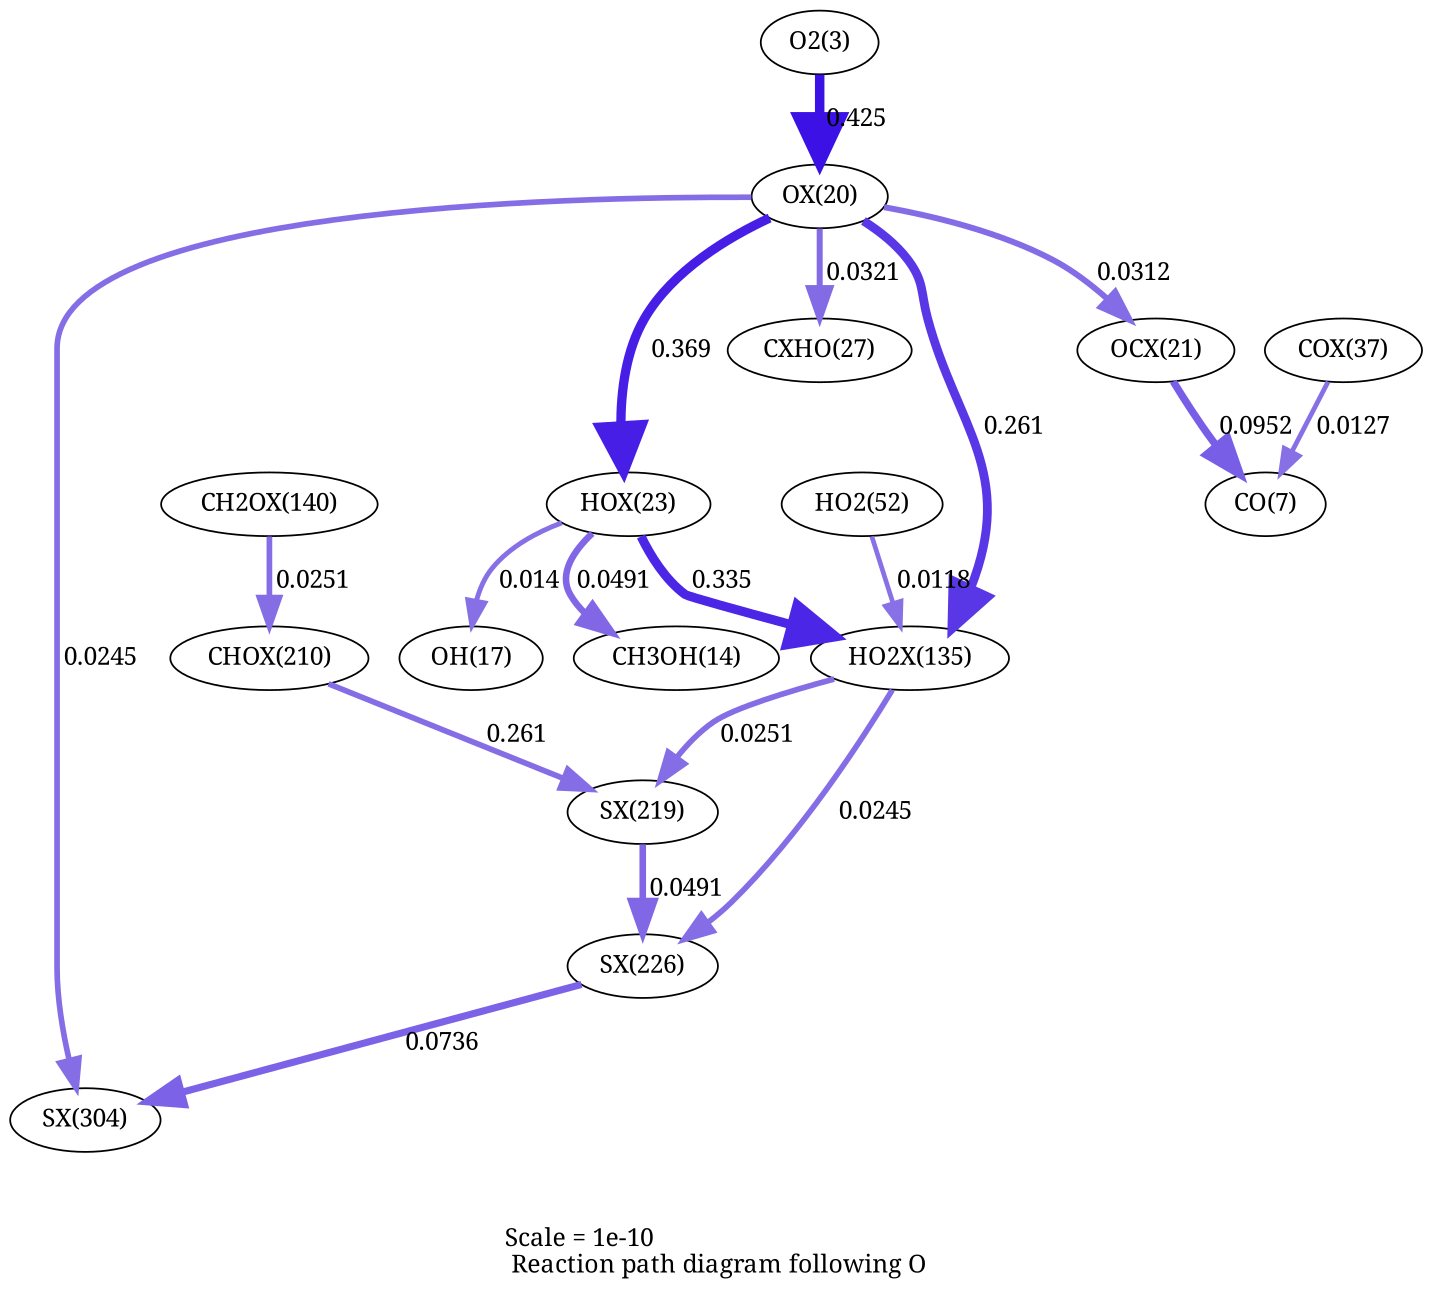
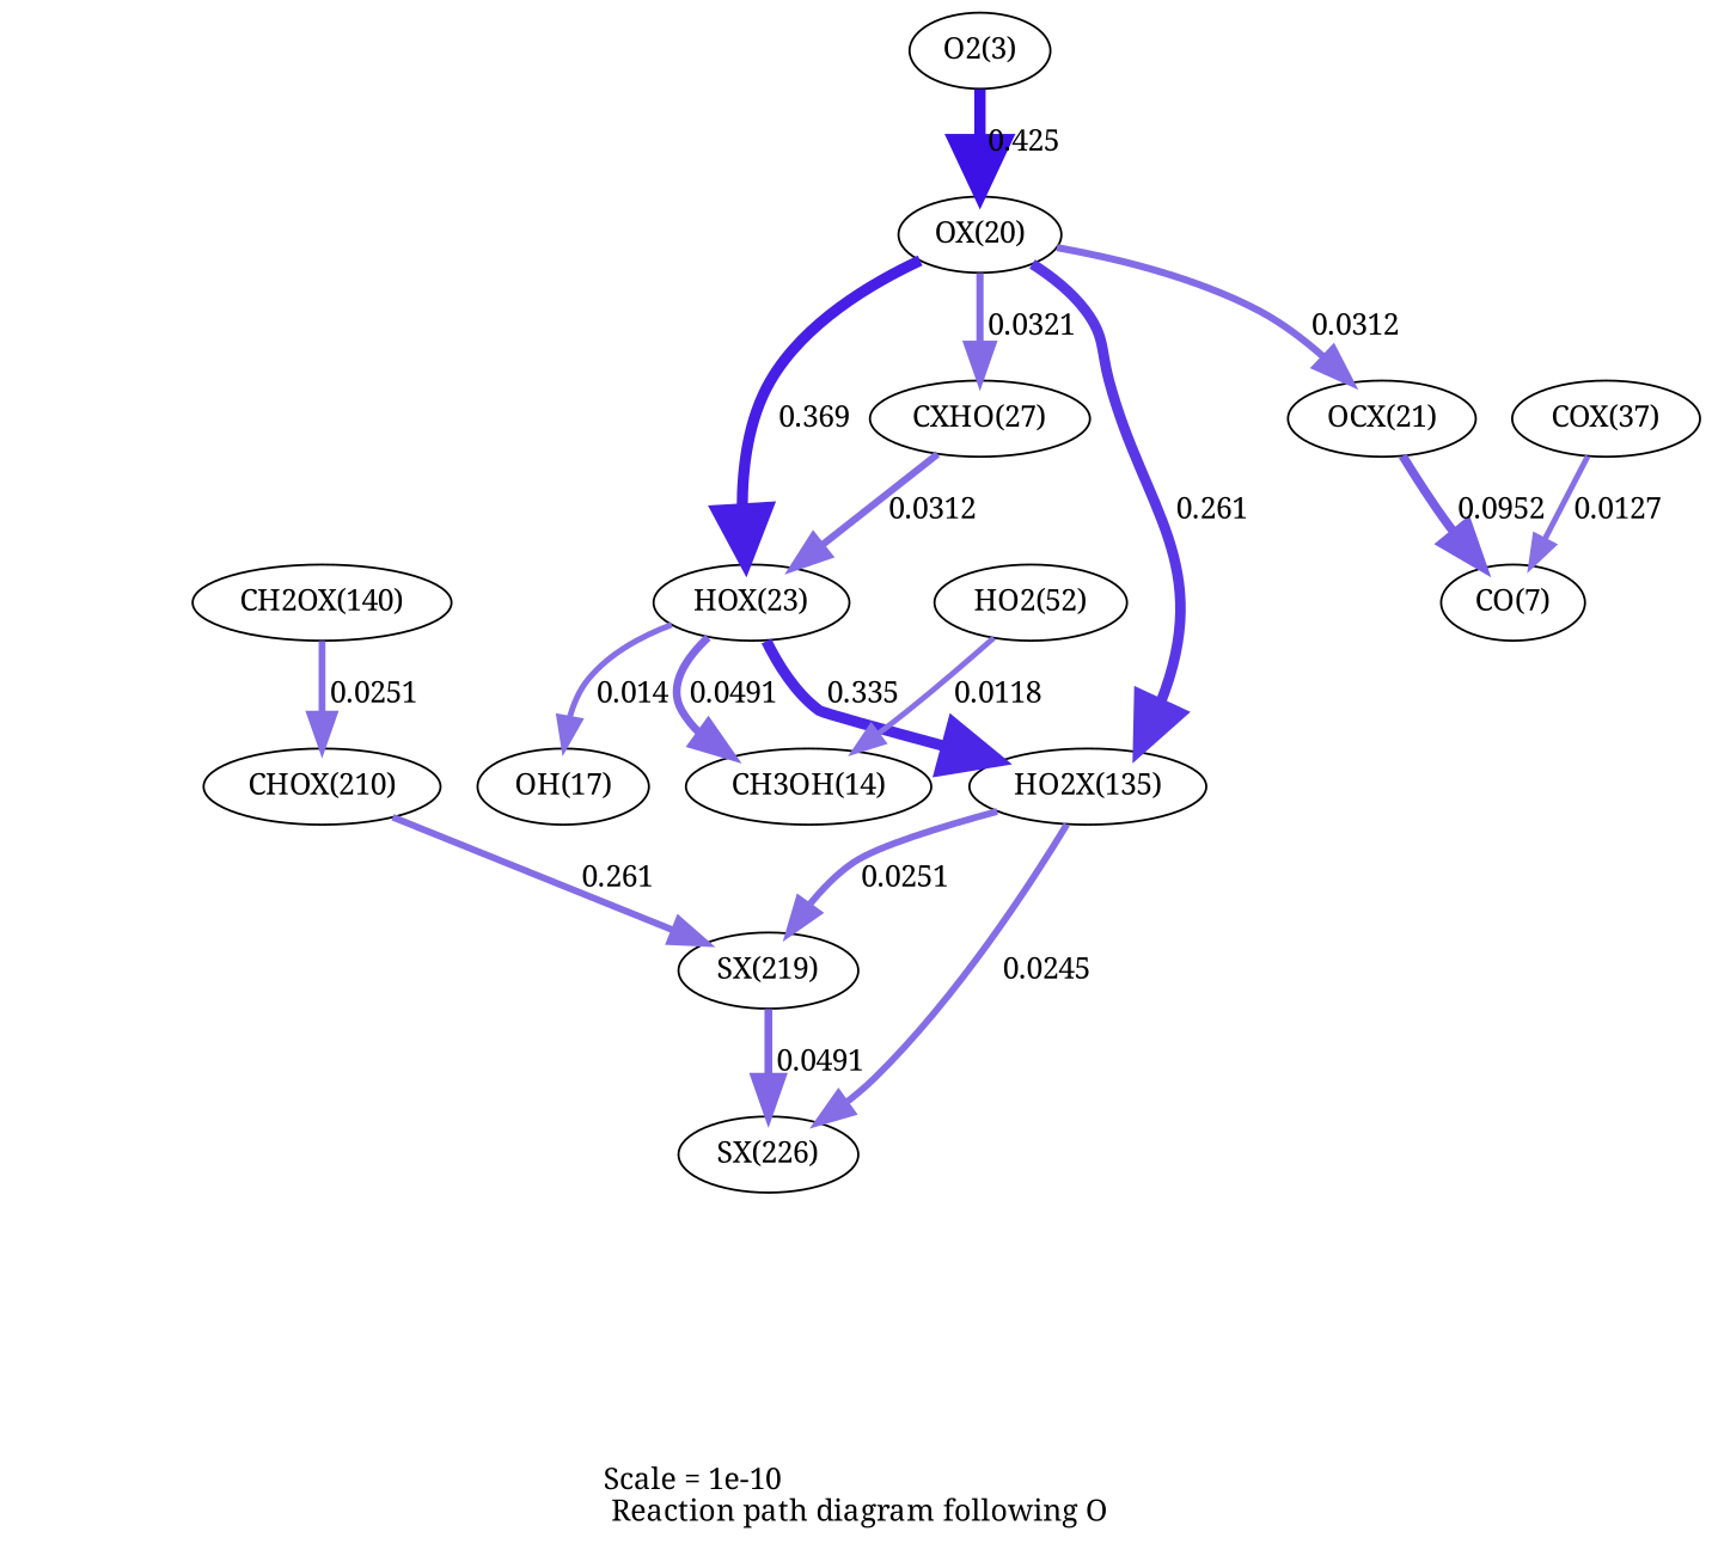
  digraph {
    fontname="Noto Serif"
    label="Scale = 1e-10\l Reaction path diagram following O"
    node [fontname="Noto Serif"]
    edge [arrowsize=1.61 color="0.7, 0.525, 0.9" fontname="Noto Serif" penwidth=3.22]
    n1 [label="O2(3)"]
    n2 [label="OX(20)"]
    n3 [label="HOX(23)"]
    n4 [label="HO2X(135)"]
    n5 [label="CXHO(27)"]
    n6 [label="OCX(21)"]
-   n7 [label="SX(304)"]
    n8 [label="CH3OH(14)"]
    n9 [label="OH(17)"]
    n10 [label="SX(219)"]
    n11 [label="SX(226)"]
    n12 [label="CO(7)"]
    n13 [label="CH2OX(140)"]
    n14 [label="CHOX(210)"]
    n15 [label="HO2(52)"]
    n16 [label="COX(37)"]
    n1 -> n2 [arrowsize=2.68 color="0.7, 0.925, 0.9" label=" 0.425" penwidth=5.35]
    n2 -> n3 [arrowsize=2.62 color="0.7, 0.869, 0.9" label=" 0.369" penwidth=5.25]
    n2 -> n4 [arrowsize=2.49 color="0.7, 0.761, 0.9" label=" 0.261" penwidth=4.98]
    n2 -> n5 [arrowsize=1.7 color="0.7, 0.532, 0.9" label=" 0.0321" penwidth=3.4]
    n2 -> n6 [arrowsize=1.69 color="0.7, 0.531, 0.9" label=" 0.0312" penwidth=3.38]
-   n2 -> n7 [arrowsize=1.6 label=" 0.0245" penwidth=3.2]
    n3 -> n4 [arrowsize=2.59 color="0.7, 0.835, 0.9" label=" 0.335" penwidth=5.17]
    n3 -> n8 [arrowsize=1.86 color="0.7, 0.549, 0.9" label=" 0.0491" penwidth=3.72]
    n3 -> n9 [arrowsize=1.39 color="0.7, 0.514, 0.9" label=" 0.014" penwidth=2.78]
    n4 -> n10 [label=" 0.0251"]
    n4 -> n11 [arrowsize=1.6 label=" 0.0245" penwidth=3.2]
+   n5 -> n3 [arrowsize=1.69 color="0.7, 0.531, 0.9" label=" 0.0312" penwidth=3.38]
    n6 -> n12 [arrowsize=2.11 color="0.7, 0.595, 0.9" label=" 0.0952" penwidth=4.22]
    n10 -> n11 [arrowsize=1.86 color="0.7, 0.549, 0.9" label=" 0.0491" penwidth=3.72]
-   n11 -> n7 [arrowsize=2.02 color="0.7, 0.574, 0.9" label=" 0.0736" penwidth=4.03]
    n13 -> n14 [label=" 0.0251"]
    n14 -> n10 [label=" 0.261"]
-   n15 -> n4 [arrowsize=1.33 color="0.7, 0.512, 0.9" label=" 0.0118" penwidth=2.65]
+   n15 -> n8 [arrowsize=1.33 color="0.7, 0.512, 0.9" label=" 0.0118" penwidth=2.65]
    n16 -> n12 [arrowsize=1.35 color="0.7, 0.513, 0.9" label=" 0.0127" penwidth=2.7]
  }
